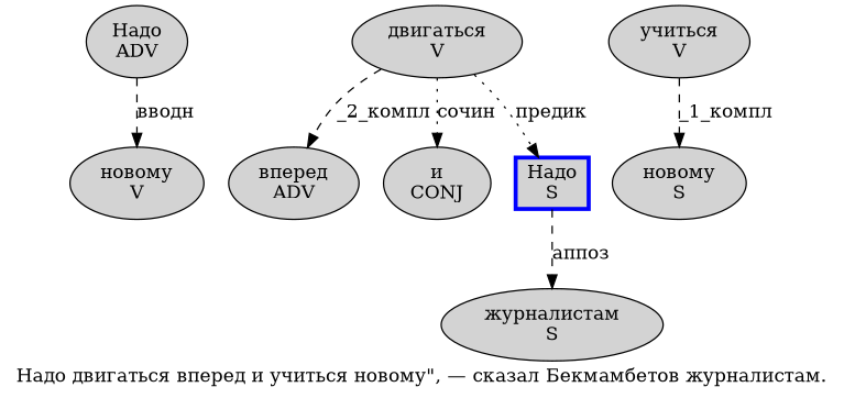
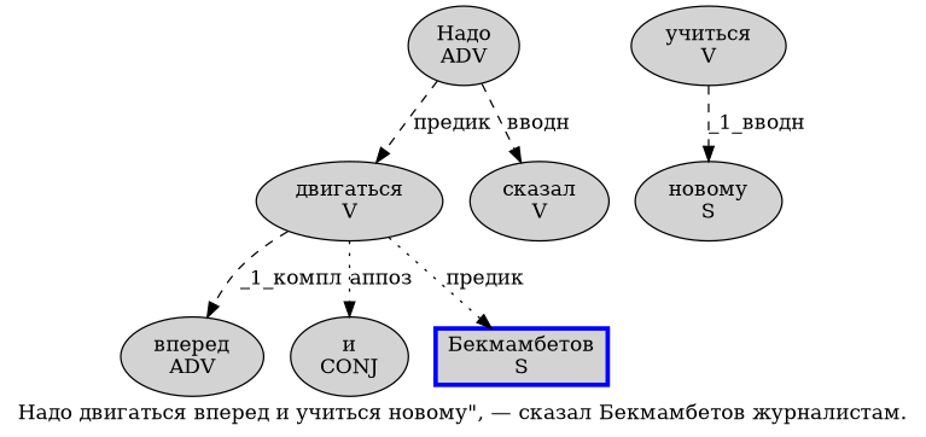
  digraph {
    label="Надо двигаться вперед и учиться новому\", — сказал Бекмамбетов журналистам."
    node [fillcolor=lightgray penwidth=1 shape=ellipse style=filled]
    edge [style=dashed]
    n1 [label="Надо\nADV"]
    n2 [label="двигаться\nV"]
-   n3 [label="новому\nV"]
+   n3 [label="сказал\nV"]
    n4 [label="вперед\nADV"]
    n5 [label="и\nCONJ"]
-   n6 [color=blue label="Надо\nS" penwidth=3 shape=box]
+   n6 [color=blue label="Бекмамбетов\nS" penwidth=3 shape=box]
    n7 [label="учиться\nV"]
    n8 [label="новому\nS"]
-   n9 [label="журналистам\nS"]
+   n1 -> n2 [label="предик"]
    n1 -> n3 [label="вводн"]
-   n2 -> n4 [label="_2_компл"]
-   n2 -> n5 [label="сочин" style=dotted]
+   n2 -> n4 [label="_1_компл"]
+   n2 -> n5 [label="аппоз" style=dotted]
    n2 -> n6 [label="предик" style=dotted]
-   n6 -> n9 [label="аппоз"]
-   n7 -> n8 [label="_1_компл"]
+   n7 -> n8 [label="_1_вводн"]
  }
